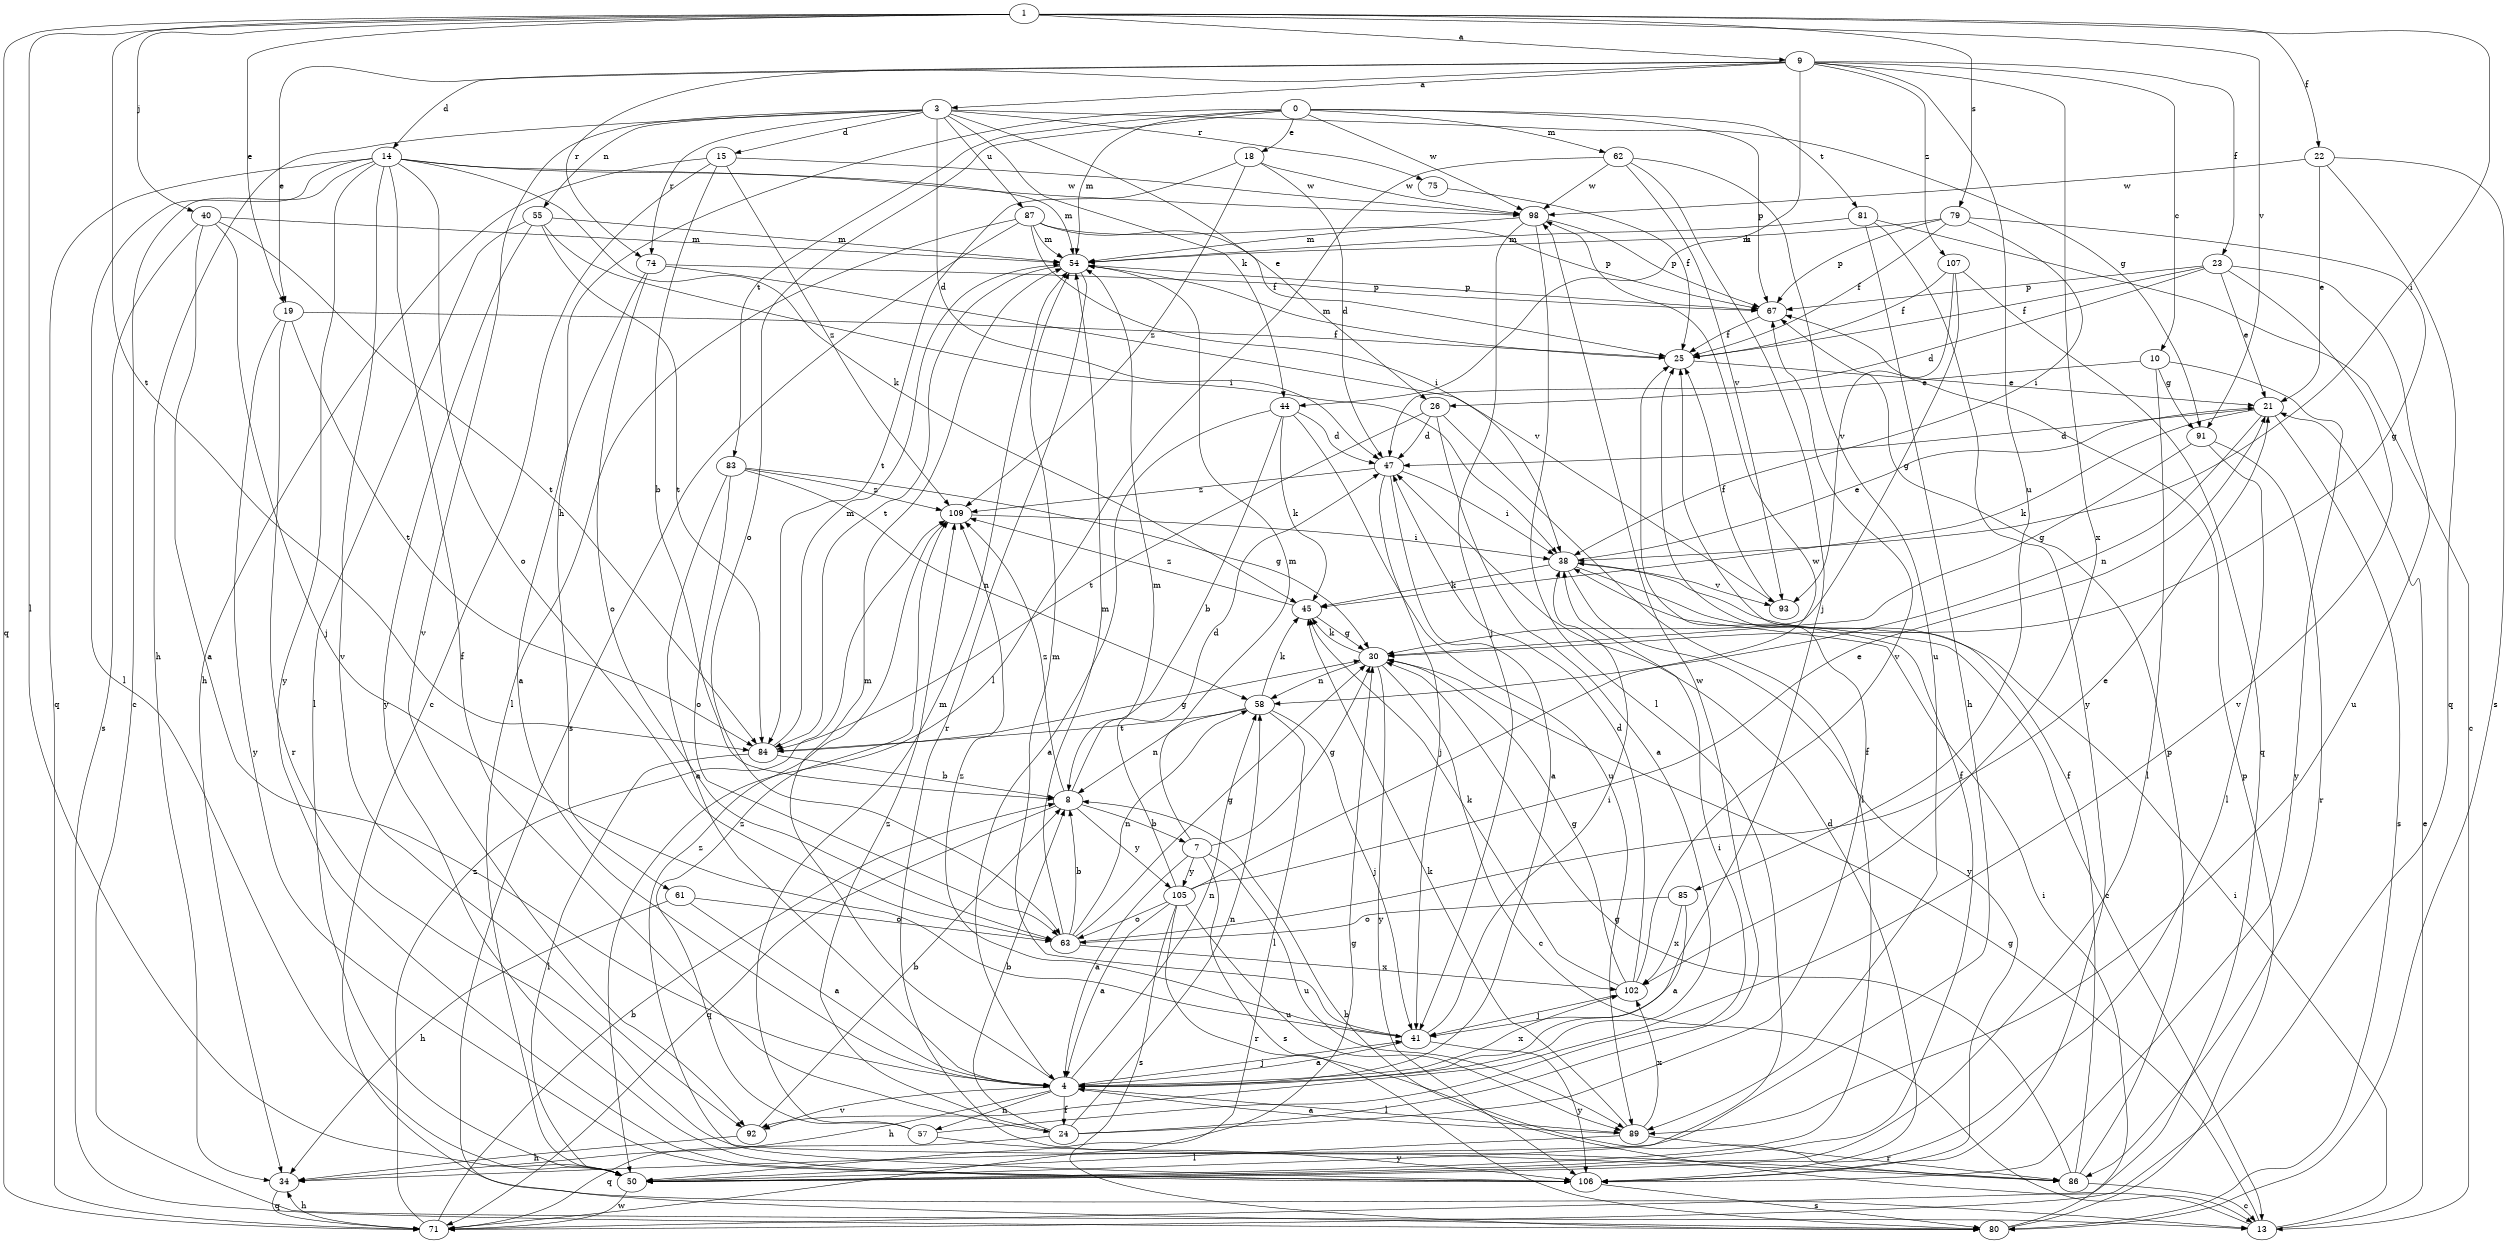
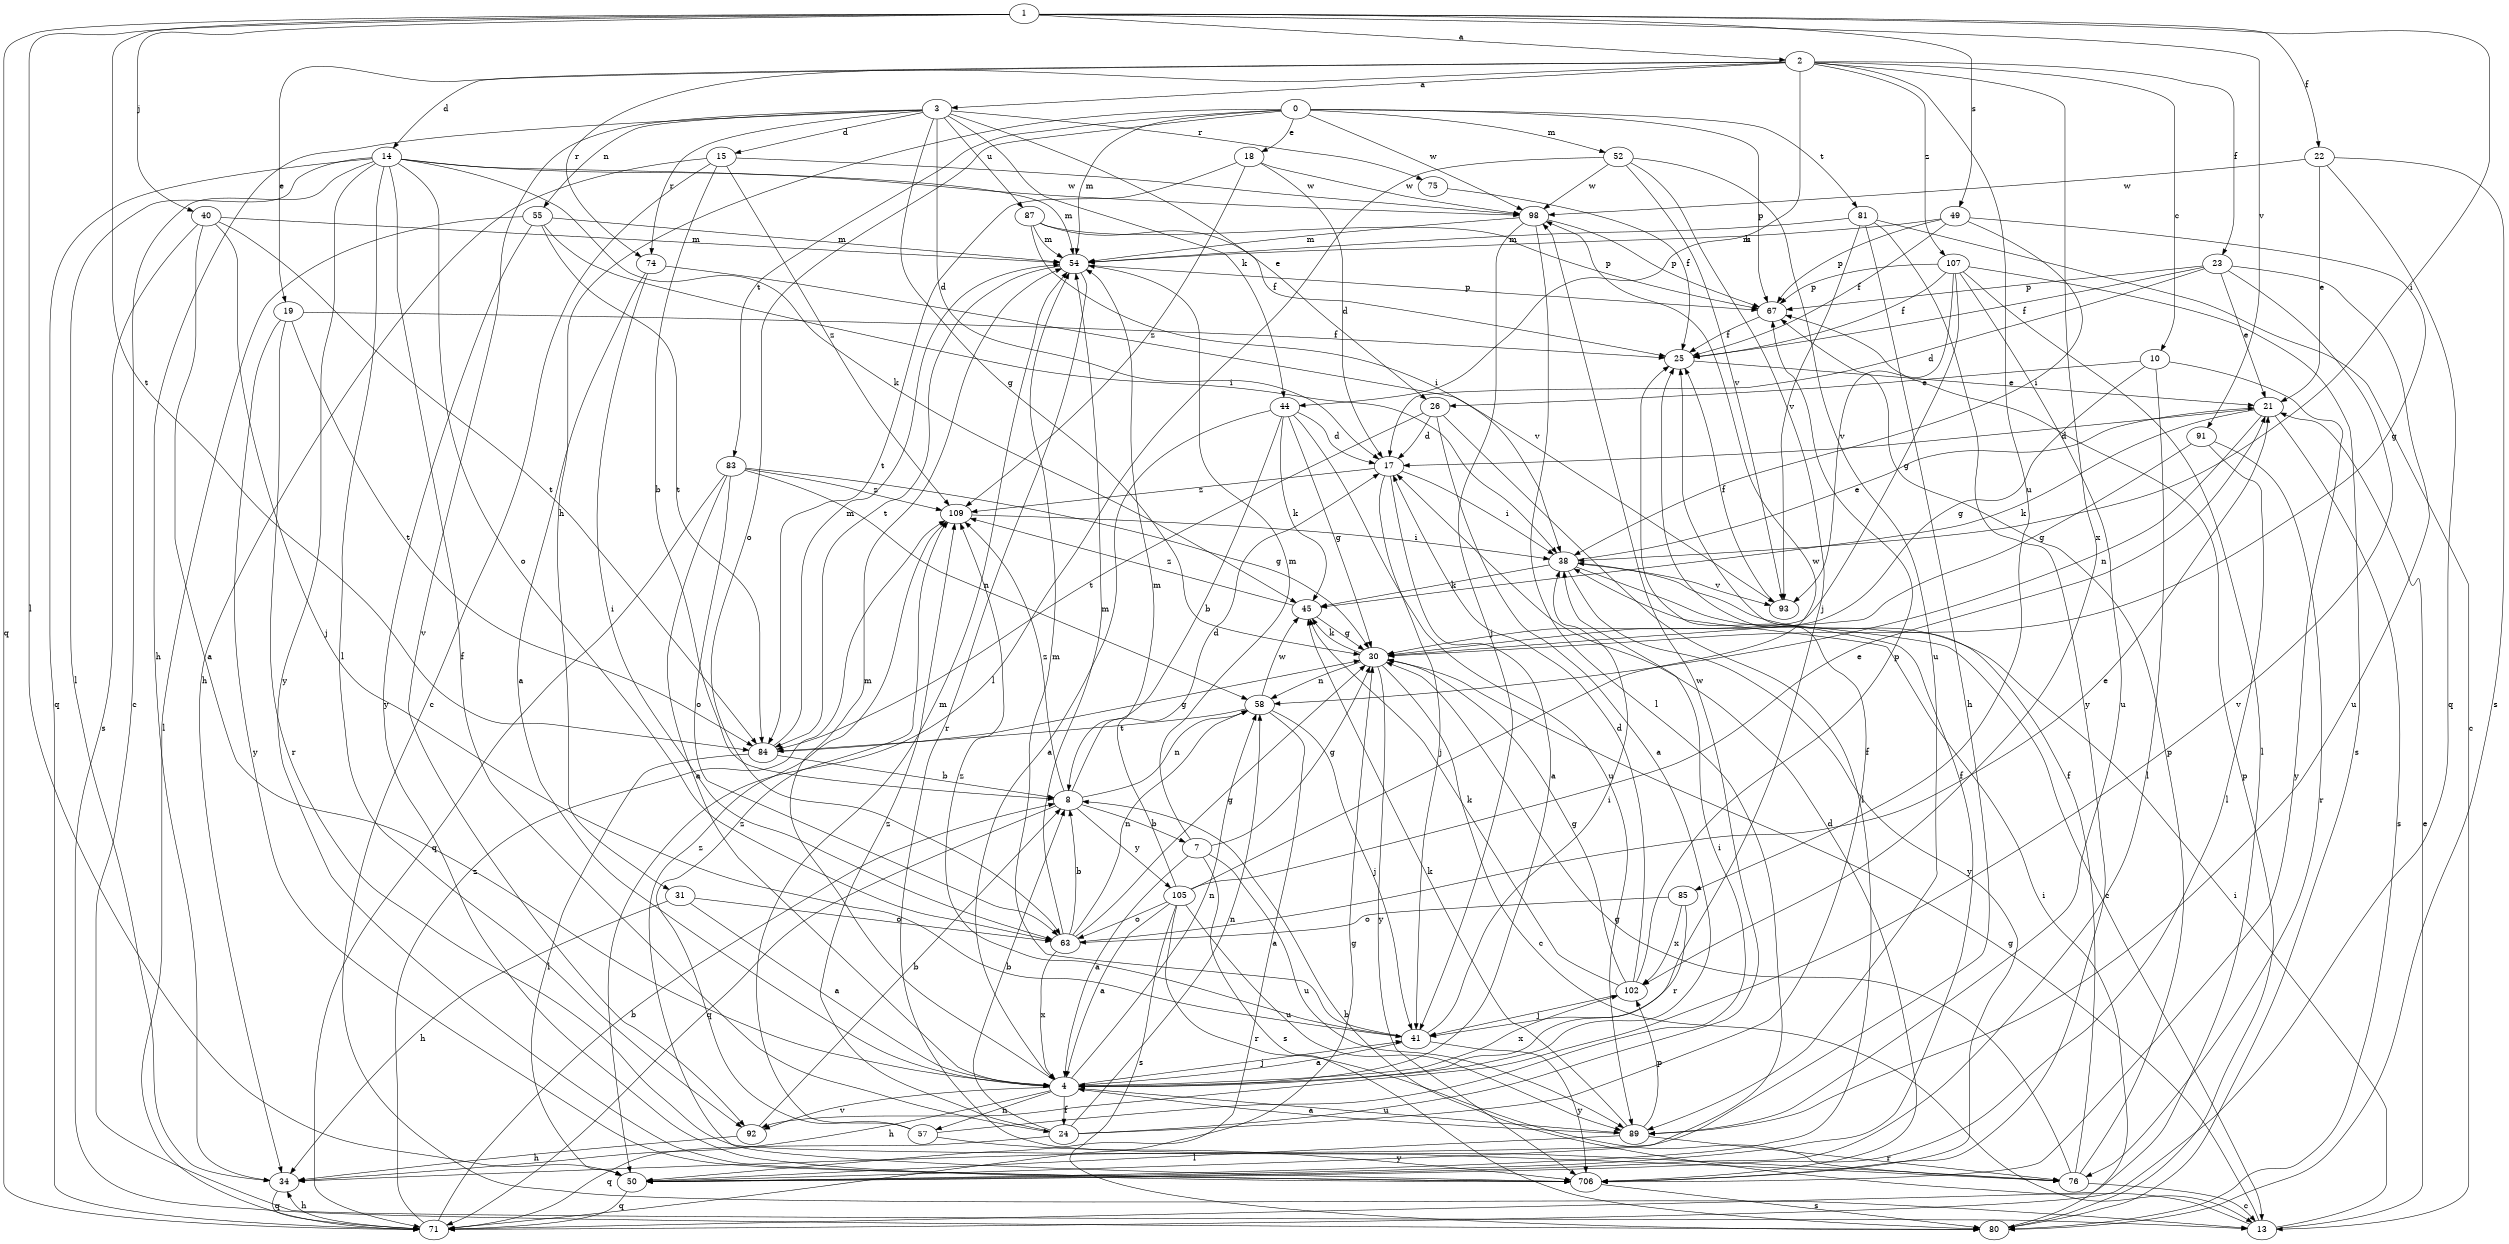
  strict digraph {
    0
    18
-   31 [label=61]
-   52 [label=62]
+   31
+   52
    54
    63
    67
    81
    83
    98
    84
-   17 [label=47]
+   17
    109
    34
    4
    50
    41
    89
    93
-   76 [label=86]
+   76
    102
    30
    58
    8
    21
    25
-   106
+   106 [label=706]
    13
    71
    1
-   2 [label=9]
+   2
    19
    22
    38
    40
-   79
+   79 [label=49]
    91
    3
    10
    14
    23
    44
    74
    85
    107
    80
    45
    15
    n49 [label=26]
    55
    75
    87
    92
    24
    57
    7
    105
    0 -> 18 [label=e]
    0 -> 31 [label=h]
    0 -> 52 [label=m]
    0 -> 54 [label=m]
    0 -> 63 [label=o]
    0 -> 67 [label=p]
    0 -> 81 [label=t]
    0 -> 83 [label=t]
    0 -> 98 [label=w]
    18 -> 98 [label=w]
    18 -> 84 [label=t]
    18 -> 17 [label=d]
    18 -> 109 [label=z]
    31 -> 63 [label=o]
    31 -> 34 [label=h]
    31 -> 4 [label=a]
    52 -> 98 [label=w]
    52 -> 50 [label=l]
    52 -> 41 [label=j]
    52 -> 89 [label=u]
    52 -> 93 [label=v]
    54 -> 67 [label=p]
    54 -> 84 [label=t]
    54 -> 76 [label=r]
    63 -> 54 [label=m]
-   63 -> 102 [label=x]
+   63 -> 4 [label=x]
    63 -> 30 [label=g]
    63 -> 58 [label=n]
    63 -> 8 [label=b]
    63 -> 21 [label=e]
    67 -> 25 [label=f]
    81 -> 54 [label=m]
    81 -> 34 [label=h]
+   81 -> 93 [label=v]
    81 -> 106 [label=y]
    81 -> 13 [label=c]
    83 -> 63 [label=o]
    83 -> 109 [label=z]
    83 -> 4 [label=a]
    83 -> 30 [label=g]
    83 -> 58 [label=n]
+   83 -> 71 [label=q]
    98 -> 54 [label=m]
    98 -> 67 [label=p]
    98 -> 50 [label=l]
    98 -> 41 [label=j]
    84 -> 54 [label=m]
    84 -> 50 [label=l]
    84 -> 30 [label=g]
    84 -> 8 [label=b]
    17 -> 109 [label=z]
    17 -> 4 [label=a]
    17 -> 41 [label=j]
    17 -> 38 [label=i]
    109 -> 38 [label=i]
    34 -> 71 [label=q]
    4 -> 54 [label=m]
    4 -> 34 [label=h]
    4 -> 41 [label=j]
-   4 -> 89 [label=l]
+   4 -> 89 [label=u]
    4 -> 102 [label=x]
    4 -> 58 [label=n]
    4 -> 92 [label=v]
    4 -> 24 [label=f]
    4 -> 57 [label=n]
    50 -> 25 [label=f]
-   50 -> 71 [label=w]
+   50 -> 71 [label=q]
    41 -> 54 [label=m]
    41 -> 109 [label=z]
    41 -> 4 [label=a]
    41 -> 106 [label=y]
    41 -> 38 [label=i]
    89 -> 4 [label=a]
    89 -> 50 [label=l]
    89 -> 76 [label=r]
-   89 -> 102 [label=x]
+   89 -> 102 [label=p]
    89 -> 45 [label=k]
    93 -> 25 [label=f]
    76 -> 67 [label=p]
    76 -> 30 [label=g]
    76 -> 25 [label=f]
    76 -> 13 [label=c]
-   102 -> 67 [label=v]
+   102 -> 67 [label=p]
    102 -> 17 [label=d]
    102 -> 41 [label=j]
    102 -> 30 [label=g]
    102 -> 45 [label=k]
    30 -> 58 [label=n]
    30 -> 106 [label=y]
    30 -> 13 [label=c]
    30 -> 45 [label=k]
    58 -> 84 [label=t]
-   58 -> 50 [label=l]
+   58 -> 50 [label=a]
    58 -> 41 [label=j]
-   58 -> 45 [label=k]
+   58 -> 45 [label=w]
    8 -> 17 [label=d]
    8 -> 109 [label=z]
-   58 -> 8 [label=n]
+   8 -> 58 [label=n]
    8 -> 71 [label=q]
    8 -> 7 [label=b]
    8 -> 105 [label=y]
    21 -> 17 [label=d]
    21 -> 58 [label=n]
    21 -> 80 [label=s]
    21 -> 45 [label=k]
-   25 -> 54 [label=m]
    25 -> 21 [label=e]
    106 -> 17 [label=d]
    106 -> 109 [label=z]
    106 -> 80 [label=s]
    13 -> 30 [label=g]
    13 -> 8 [label=b]
    13 -> 21 [label=e]
    13 -> 38 [label=i]
    71 -> 109 [label=z]
    71 -> 34 [label=h]
    71 -> 30 [label=g]
    71 -> 8 [label=b]
    1 -> 84 [label=t]
    1 -> 50 [label=l]
    1 -> 71 [label=q]
    1 -> 2 [label=a]
-   1 -> 19 [label=e]
    1 -> 22 [label=f]
    1 -> 38 [label=i]
    1 -> 40 [label=j]
    1 -> 79 [label=s]
    1 -> 91 [label=v]
    2 -> 102 [label=x]
    2 -> 19 [label=e]
    2 -> 3 [label=a]
    2 -> 10 [label=c]
    2 -> 14 [label=d]
    2 -> 23 [label=f]
    2 -> 44 [label=k]
    2 -> 74 [label=r]
    2 -> 85 [label=u]
    2 -> 107 [label=z]
    19 -> 84 [label=t]
    19 -> 76 [label=r]
    19 -> 25 [label=f]
    19 -> 106 [label=y]
    22 -> 98 [label=w]
    22 -> 21 [label=e]
    22 -> 71 [label=q]
    22 -> 80 [label=s]
    38 -> 93 [label=v]
    38 -> 21 [label=e]
    38 -> 106 [label=y]
    38 -> 13 [label=c]
    38 -> 45 [label=k]
    40 -> 54 [label=m]
    40 -> 84 [label=t]
    40 -> 4 [label=a]
    40 -> 41 [label=j]
    40 -> 80 [label=s]
    79 -> 54 [label=m]
    79 -> 67 [label=p]
    79 -> 30 [label=g]
    79 -> 25 [label=f]
    79 -> 38 [label=i]
    91 -> 50 [label=l]
    91 -> 76 [label=r]
    91 -> 30 [label=g]
    3 -> 17 [label=d]
    3 -> 34 [label=h]
-   3 -> 91 [label=g]
+   3 -> 30 [label=g]
    3 -> 44 [label=k]
    3 -> 74 [label=r]
    3 -> 15 [label=d]
    3 -> n49 [label=e]
    3 -> 55 [label=n]
    3 -> 75 [label=r]
    3 -> 87 [label=u]
    3 -> 92 [label=v]
    10 -> 50 [label=l]
-   10 -> 91 [label=g]
+   10 -> 30 [label=g]
    10 -> 106 [label=y]
    10 -> n49 [label=e]
    14 -> 54 [label=m]
    14 -> 63 [label=o]
    14 -> 98 [label=w]
-   14 -> 50 [label=l]
+   14 -> 34 [label=l]
    14 -> 106 [label=y]
    14 -> 13 [label=c]
    14 -> 71 [label=q]
    14 -> 45 [label=k]
-   14 -> 92 [label=v]
+   14 -> 92 [label=l]
    14 -> 24 [label=f]
    23 -> 67 [label=p]
    23 -> 17 [label=d]
    23 -> 89 [label=u]
    23 -> 21 [label=e]
    23 -> 25 [label=f]
    23 -> 92 [label=v]
    44 -> 17 [label=d]
    44 -> 4 [label=a]
    44 -> 89 [label=u]
+   44 -> 30 [label=g]
    44 -> 8 [label=b]
    44 -> 45 [label=k]
-   74 -> 63 [label=o]
-   74 -> 67 [label=p]
+   74 -> 63 [label=i]
+   107 -> 67 [label=p]
    74 -> 4 [label=a]
    74 -> 93 [label=v]
    85 -> 63 [label=o]
-   85 -> 4 [label=a]
+   85 -> 4 [label=r]
    85 -> 102 [label=x]
+   107 -> 89 [label=u]
    107 -> 93 [label=v]
    107 -> 30 [label=g]
    107 -> 25 [label=f]
-   107 -> 71 [label=q]
+   107 -> 71 [label=l]
    80 -> 67 [label=p]
    80 -> 38 [label=i]
    45 -> 109 [label=z]
    45 -> 30 [label=g]
    15 -> 98 [label=w]
    15 -> 109 [label=z]
    15 -> 34 [label=h]
    15 -> 8 [label=b]
    15 -> 13 [label=c]
    n49 -> 84 [label=t]
    n49 -> 17 [label=d]
    n49 -> 4 [label=a]
    n49 -> 50 [label=l]
    55 -> 54 [label=m]
    55 -> 84 [label=t]
-   55 -> 50 [label=l]
+   55 -> 71 [label=l]
    55 -> 106 [label=y]
    55 -> 38 [label=i]
    75 -> 25 [label=f]
    87 -> 54 [label=m]
    87 -> 67 [label=p]
-   87 -> 50 [label=l]
    87 -> 25 [label=f]
    87 -> 38 [label=i]
-   87 -> 80 [label=s]
+   107 -> 80 [label=s]
    92 -> 34 [label=h]
    92 -> 8 [label=b]
    24 -> 98 [label=w]
    24 -> 109 [label=z]
    24 -> 58 [label=n]
    24 -> 8 [label=b]
    24 -> 25 [label=f]
    24 -> 71 [label=q]
    57 -> 54 [label=m]
    57 -> 109 [label=z]
    57 -> 106 [label=y]
    57 -> 38 [label=i]
    7 -> 54 [label=m]
    7 -> 4 [label=a]
    7 -> 89 [label=u]
    7 -> 30 [label=g]
    7 -> 80 [label=s]
-   7 -> 105 [label=y]
    105 -> 54 [label=m]
    105 -> 63 [label=o]
    105 -> 98 [label=w]
    105 -> 4 [label=a]
    105 -> 89 [label=u]
    105 -> 76 [label=r]
    105 -> 21 [label=e]
    105 -> 80 [label=s]
  }
